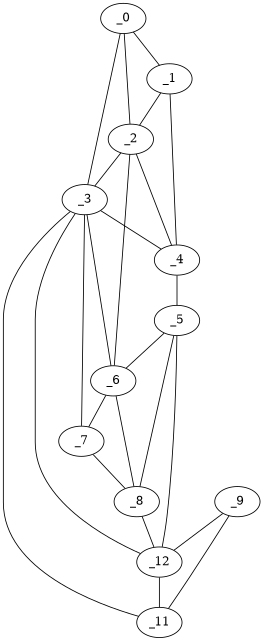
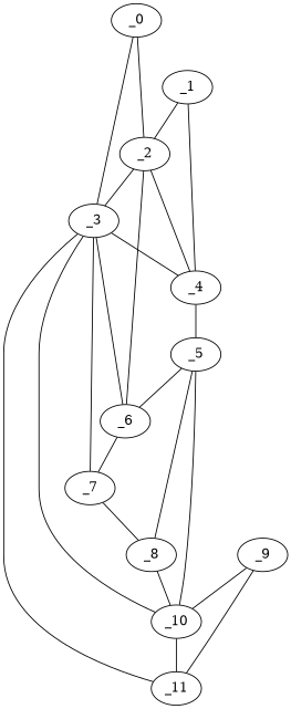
  graph {
    node [x=120 y=26]
    edge [valence=2]
    _0 [x=6 y=68]
    _1 [x=13 y=41]
    _2 [x=33 y=54]
    _3 [x=38 y=63]
    _4 [x=80]
    _6 [x=95 y=30]
    _11 [x=124 y=82]
    _7 [x=103 y=35]
-   _10 [y=69 label=_12]
+   _10 [y=69]
    _5 [x=89]
    _8 [x=107 y=37]
    _9 [y=50]
-   _0 -- _1 [valence=1]
    _0 -- _2
    _0 -- _3 [valence=1]
    _1 -- _2
    _1 -- _4 [valence=1]
    _2 -- _3
    _2 -- _4
    _2 -- _6
    _3 -- _4
    _3 -- _6 [valence=1]
    _3 -- _11
    _3 -- _7 [valence=1]
    _3 -- _10
    _4 -- _5 [valence=1]
    _6 -- _7 [valence=1]
-   _6 -- _8
    _7 -- _8
    _10 -- _11
    _5 -- _6 [valence=1]
    _5 -- _10
    _5 -- _8 [valence=1]
    _8 -- _10 [valence=1]
    _9 -- _11 [valence=1]
    _9 -- _10
  }
